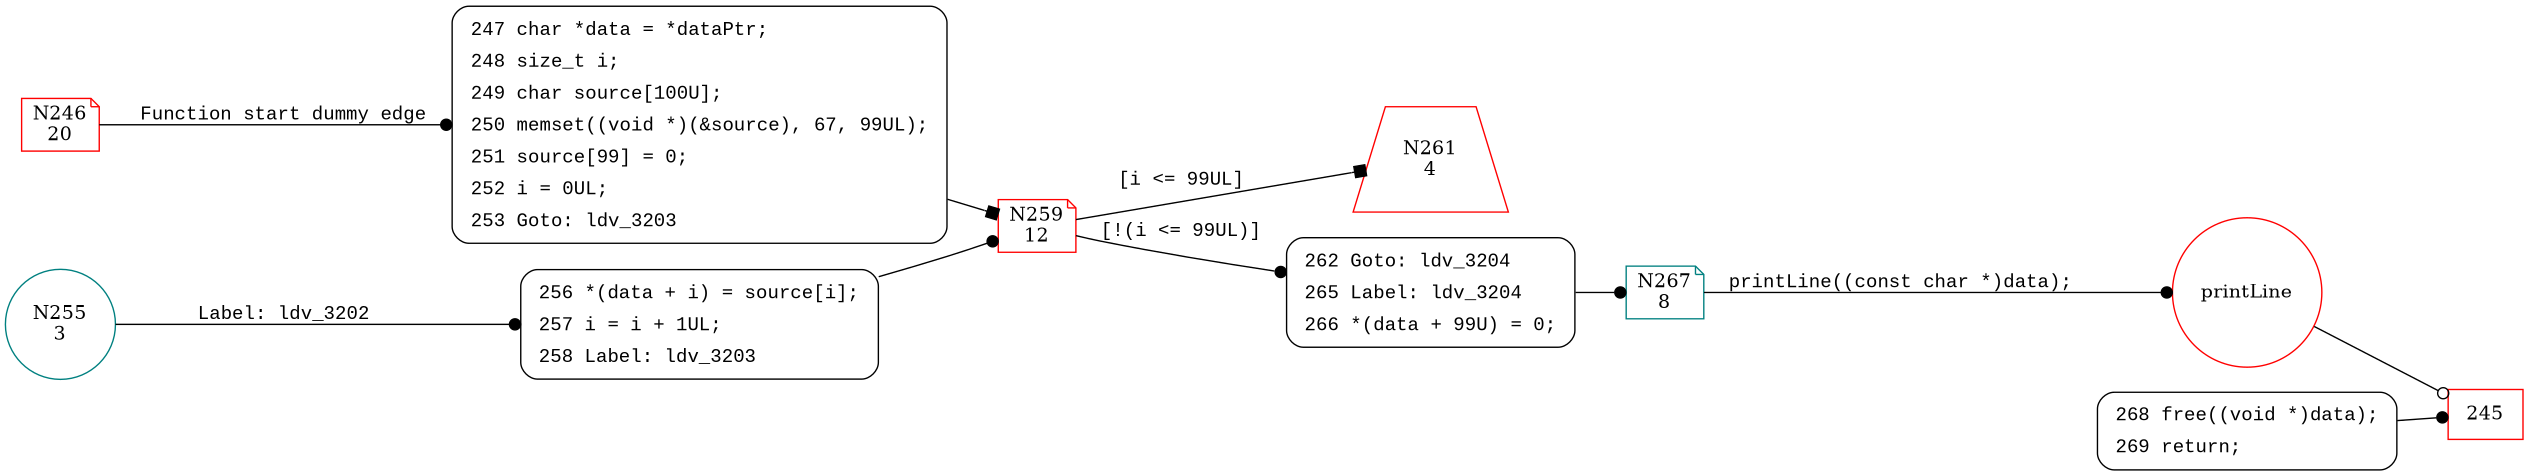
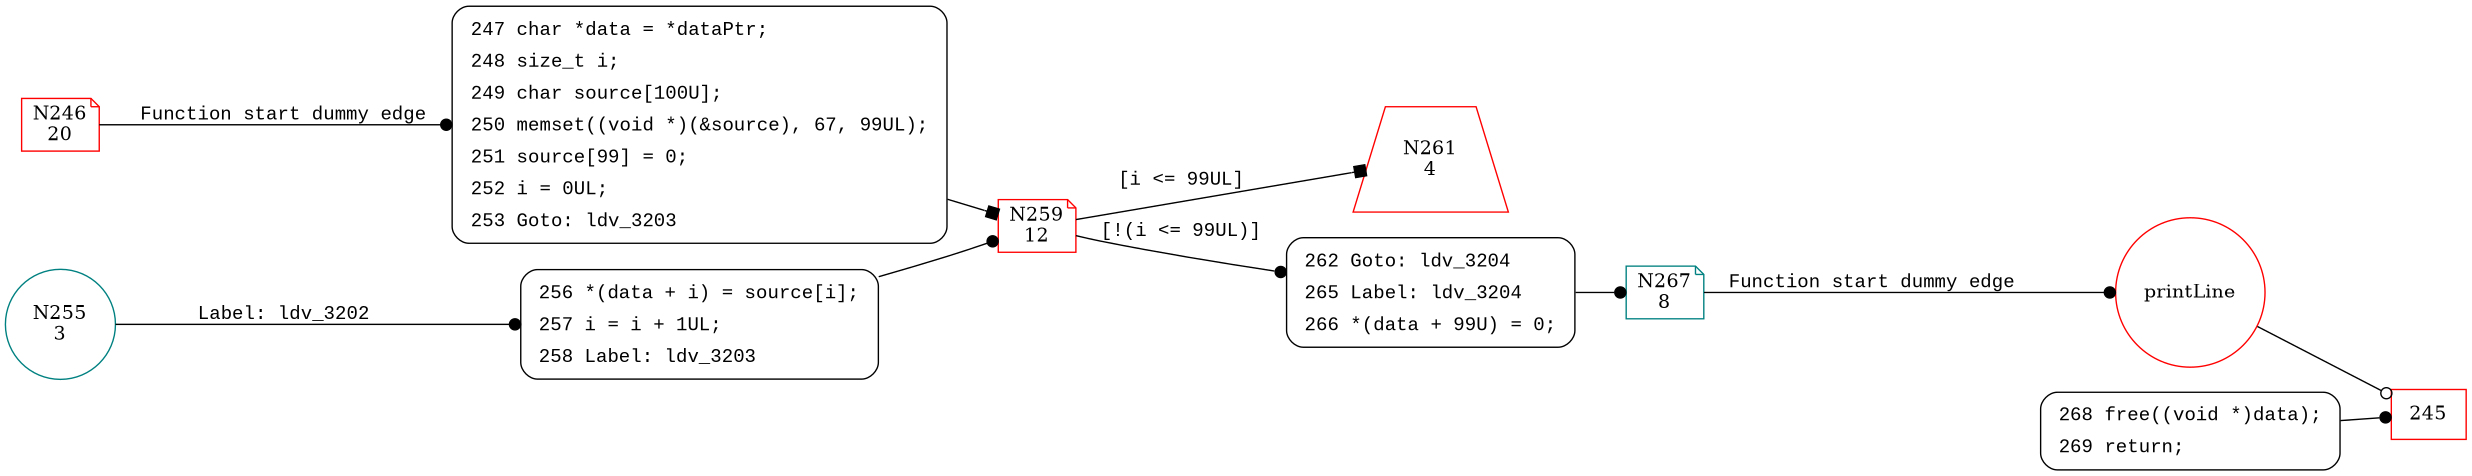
  digraph {
    rankdir=LR
    node [color=red shape=Mrecord]
    edge [arrowhead=dot fontname="Courier New"]
    n1 [label="N246\n20" shape=note]
    n2 [fillcolor=white fontname="Courier New" label=<<table border="0" cellborder="0" cellpadding="3" bgcolor="white"><tr><td align="right">247</td><td align="left">char *data = *dataPtr;</td></tr><tr><td align="right">248</td><td align="left">size_t i;</td></tr><tr><td align="right">249</td><td align="left">char source[100U];</td></tr><tr><td align="right">250</td><td align="left">memset((void *)(&amp;source), 67, 99UL);</td></tr><tr><td align="right">251</td><td align="left">source[99] = 0;</td></tr><tr><td align="right">252</td><td align="left">i = 0UL;</td></tr><tr><td align="right">253</td><td align="left">Goto: ldv_3203</td></tr></table>> penwidth=1 style="filled,bold" color=""]
    n3 [label="N259\n12" shape=note]
    n4 [label="N261\n4" shape=trapezium]
    n5 [fillcolor=white fontname="Courier New" label=<<table border="0" cellborder="0" cellpadding="3" bgcolor="white"><tr><td align="right">262</td><td align="left">Goto: ldv_3204</td></tr><tr><td align="right">265</td><td align="left">Label: ldv_3204</td></tr><tr><td align="right">266</td><td align="left">*(data + 99U) = 0;</td></tr></table>> penwidth=1 style="filled,bold" color=""]
    n6 [color=teal label="N267\n8" shape=note]
    n7 [color=teal label="N255\n3" shape=circle]
    n8 [fillcolor=white fontname="Courier New" label=<<table border="0" cellborder="0" cellpadding="3" bgcolor="white"><tr><td align="right">256</td><td align="left">*(data + i) = source[i];</td></tr><tr><td align="right">257</td><td align="left">i = i + 1UL;</td></tr><tr><td align="right">258</td><td align="left">Label: ldv_3203</td></tr></table>> penwidth=1 style="filled,bold" color=""]
    n9 [label=printLine shape=circle]
    245 [shape=box]
    n11 [fillcolor=white fontname="Courier New" label=<<table border="0" cellborder="0" cellpadding="3" bgcolor="white"><tr><td align="right">268</td><td align="left">free((void *)data);</td></tr><tr><td align="right">269</td><td align="left">return;</td></tr></table>> penwidth=1 style="filled,bold" color=""]
    n1 -> n2 [label="Function start dummy edge"]
    n2 -> n3 [arrowhead=box fontname=""]
    n3 -> n4 [arrowhead=box label="[i <= 99UL]"]
    n3 -> n5 [label="[!(i <= 99UL)]"]
    n5 -> n6 [fontname=""]
-   n6 -> n9 [label="printLine((const char *)data);"]
+   n6 -> n9 [label="Function start dummy edge"]
    n7 -> n8 [label="Label: ldv_3202"]
    n8 -> n3 [fontname=""]
    n9 -> 245 [arrowhead=odot]
    n11 -> 245 [fontname=""]
  }
